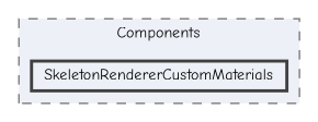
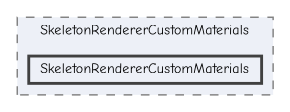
  digraph {
    compound=true
    fontname="Comic Neue"
    n1 [color=grey25 fillcolor="#edf0f7" fontname="Comic Neue" fontsize=10 height=0.2 label=SkeletonRendererCustomMaterials shape=box style="filled,bold" width=0.4]
    subgraph cluster_1 {
      bgcolor="#edf0f7"
      fontsize=10
-     label=Components
+     label=SkeletonRendererCustomMaterials
      pencolor=grey50
      style="filled,dashed"
      n1
    }
  }
